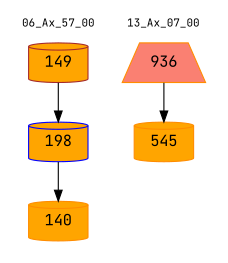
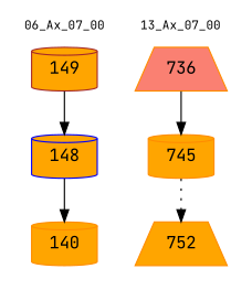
  digraph {
    fontname="JetBrains Mono"
    node [color=darkorange fillcolor=orange fontname="JetBrains Mono" shape=cylinder style=filled]
    edge [color=black fontname="JetBrains Mono" style=solid]
    n1 [color=brown label=149]
-   n2 [color=blue label=198]
+   n2 [color=blue label=148]
    n3 [label=140]
-   n4 [fillcolor=salmon label=936 shape=trapezium]
-   n5 [label=545]
+   n4 [fillcolor=salmon label=736 shape=trapezium]
+   n5 [label=745]
+   n6 [label=752 shape=trapezium]
    subgraph cluster_1 {
      color=white
      fontsize=10
-     label="06_Ax_57_00"
+     label="06_Ax_07_00"
      n1
      n2
      n3
    }
    subgraph cluster_2 {
      color=white
      fontsize=10
      label="13_Ax_07_00"
      n4
      n5
+     n6
    }
    n1 -> n2
    n2 -> n3
    n4 -> n5
+   n5 -> n6 [style=dotted]
  }
